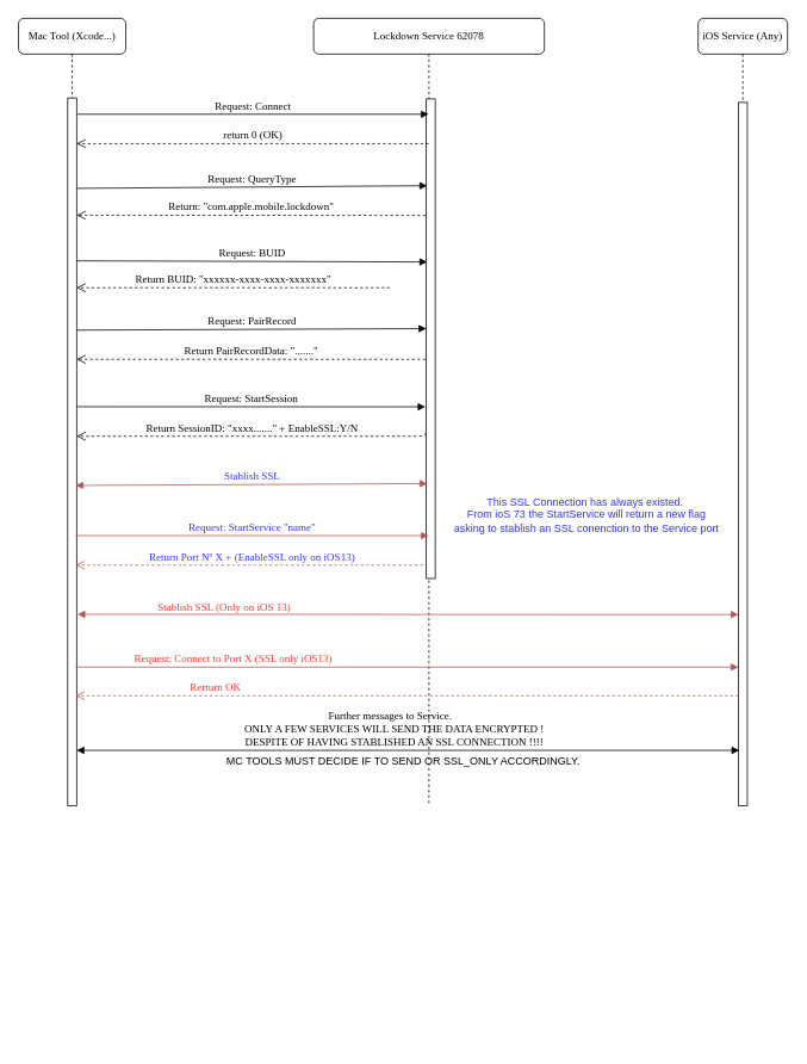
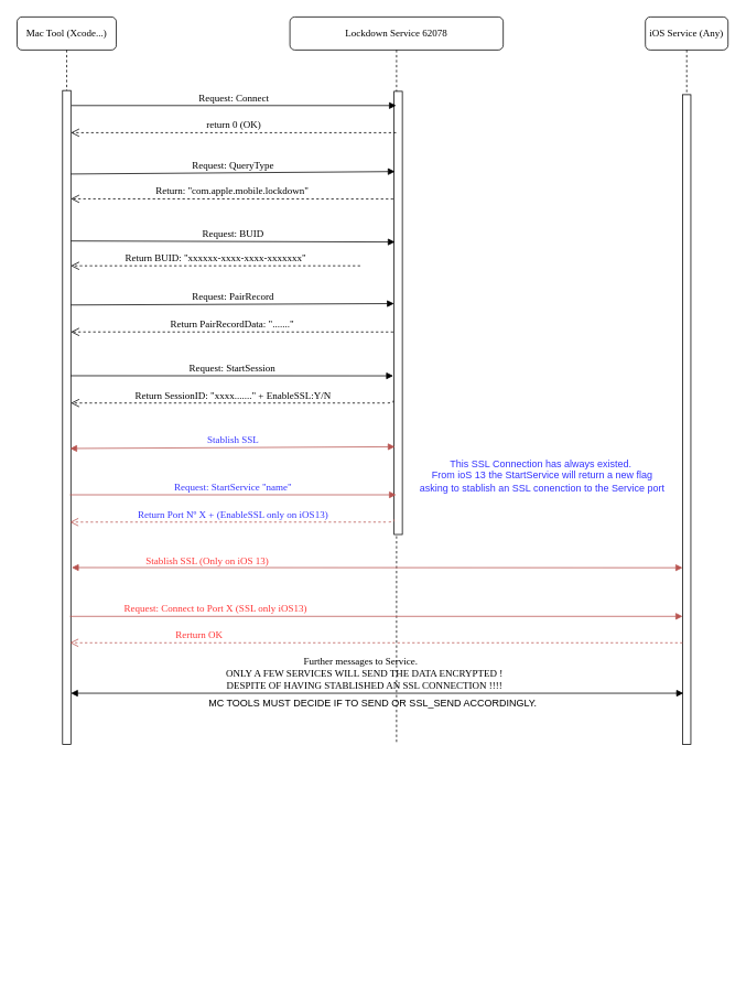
  <mxCell id="0" />
  <mxCell id="1" parent="0" />
  <mxCell id="2" value="Lockdown Service 62078" style="shape=umlLifeline;perimeter=lifelinePerimeter;whiteSpace=wrap;html=1;container=1;collapsible=0;recursiveResize=0;outlineConnect=0;rounded=1;shadow=0;comic=0;labelBackgroundColor=none;strokeWidth=1;fontFamily=Verdana;fontSize=12;align=center;" parent="1" vertex="1"><mxGeometry x="350" y="20" width="258" height="880" as="geometry" /></mxCell>
  <mxCell id="3" value="" style="html=1;points=[];perimeter=orthogonalPerimeter;rounded=0;shadow=0;comic=0;labelBackgroundColor=none;strokeWidth=1;fontFamily=Verdana;fontSize=12;align=center;" parent="2" vertex="1"><mxGeometry x="126" y="90" width="10" height="536" as="geometry" /></mxCell>
- <mxCell id="4" value="MC TOOLS MUST DECIDE IF TO SEND OR SSL_ONLY ACCORDINGLY." style="text;html=1;align=center;verticalAlign=middle;resizable=0;points=[];autosize=1;fontColor=#000000;" parent="2" vertex="1"><mxGeometry x="-105" y="820" width="410" height="20" as="geometry" /></mxCell>
+ <mxCell id="4" value="MC TOOLS MUST DECIDE IF TO SEND OR SSL_SEND ACCORDINGLY." style="text;html=1;align=center;verticalAlign=middle;resizable=0;points=[];autosize=1;fontColor=#000000;" parent="2" vertex="1"><mxGeometry x="-105" y="820" width="410" height="20" as="geometry" /></mxCell>
  <mxCell id="5" value="Mac Tool (Xcode...)" style="shape=umlLifeline;perimeter=lifelinePerimeter;whiteSpace=wrap;html=1;container=1;collapsible=0;recursiveResize=0;outlineConnect=0;rounded=1;shadow=0;comic=0;labelBackgroundColor=none;strokeWidth=1;fontFamily=Verdana;fontSize=12;align=center;" parent="1" vertex="1"><mxGeometry x="20" y="20" width="120" height="880" as="geometry" /></mxCell>
  <mxCell id="6" value="" style="html=1;points=[];perimeter=orthogonalPerimeter;rounded=0;shadow=0;comic=0;labelBackgroundColor=none;strokeWidth=1;fontFamily=Verdana;fontSize=12;align=center;" parent="5" vertex="1"><mxGeometry x="55" y="89" width="10" height="791" as="geometry" /></mxCell>
  <mxCell id="7" value="Request: Connect" style="html=1;verticalAlign=bottom;endArrow=block;labelBackgroundColor=none;fontFamily=Verdana;fontSize=12;exitX=1.083;exitY=0.023;exitDx=0;exitDy=0;exitPerimeter=0;" parent="1" source="6" target="2" edge="1"><mxGeometry relative="1" as="geometry"><mxPoint x="120" y="126" as="sourcePoint" /><mxPoint x="525" y="390" as="targetPoint" /></mxGeometry></mxCell>
  <mxCell id="8" value="return 0 (OK)" style="html=1;verticalAlign=bottom;endArrow=open;dashed=1;endSize=8;labelBackgroundColor=none;fontFamily=Verdana;fontSize=12;edgeStyle=elbowEdgeStyle;elbow=vertical;" parent="1" source="2" target="6" edge="1"><mxGeometry relative="1" as="geometry"><mxPoint x="740" y="576" as="targetPoint" /><Array as="points"><mxPoint x="200" y="160" /><mxPoint x="360" y="180" /><mxPoint x="510" y="550" /></Array><mxPoint x="410" y="160" as="sourcePoint" /></mxGeometry></mxCell>
  <mxCell id="9" value="Request: QueryType" style="html=1;verticalAlign=bottom;endArrow=block;entryX=0.1;entryY=0.181;labelBackgroundColor=none;fontFamily=Verdana;fontSize=12;entryDx=0;entryDy=0;entryPerimeter=0;" parent="1" target="3" edge="1"><mxGeometry relative="1" as="geometry"><mxPoint x="85" y="210" as="sourcePoint" /><mxPoint x="436.16" y="210" as="targetPoint" /></mxGeometry></mxCell>
  <mxCell id="10" value="Return: &quot;com.apple.mobile.lockdown&quot;" style="html=1;verticalAlign=bottom;endArrow=open;dashed=1;endSize=8;labelBackgroundColor=none;fontFamily=Verdana;fontSize=12;edgeStyle=elbowEdgeStyle;elbow=vertical;exitX=-0.1;exitY=0.243;exitDx=0;exitDy=0;exitPerimeter=0;" parent="1" source="3" edge="1"><mxGeometry relative="1" as="geometry"><mxPoint x="85" y="240" as="targetPoint" /><Array as="points"><mxPoint x="100" y="240" /><mxPoint x="355" y="260" /><mxPoint x="505" y="630" /></Array><mxPoint x="434.5" y="240" as="sourcePoint" /></mxGeometry></mxCell>
  <mxCell id="11" value="Request: BUID" style="html=1;verticalAlign=bottom;endArrow=block;labelBackgroundColor=none;fontFamily=Verdana;fontSize=12;entryX=0.1;entryY=0.34;entryDx=0;entryDy=0;entryPerimeter=0;" parent="1" target="3" edge="1"><mxGeometry relative="1" as="geometry"><mxPoint x="85" y="291" as="sourcePoint" /><mxPoint x="435" y="291" as="targetPoint" /></mxGeometry></mxCell>
  <mxCell id="12" value="Return BUID: &quot;xxxxxx-xxxx-xxxx-xxxxxxx&quot;" style="html=1;verticalAlign=bottom;endArrow=open;dashed=1;endSize=8;labelBackgroundColor=none;fontFamily=Verdana;fontSize=12;edgeStyle=elbowEdgeStyle;elbow=vertical;" parent="1" edge="1"><mxGeometry relative="1" as="geometry"><mxPoint x="85" y="321" as="targetPoint" /><Array as="points"><mxPoint x="100" y="321" /><mxPoint x="355" y="341" /><mxPoint x="505" y="711" /></Array><mxPoint x="435" y="321" as="sourcePoint" /></mxGeometry></mxCell>
  <mxCell id="13" value="Request: PairRecord" style="html=1;verticalAlign=bottom;endArrow=block;labelBackgroundColor=none;fontFamily=Verdana;fontSize=12;entryX=0;entryY=0.479;entryDx=0;entryDy=0;entryPerimeter=0;" parent="1" target="3" edge="1"><mxGeometry relative="1" as="geometry"><mxPoint x="85" y="368.416" as="sourcePoint" /><mxPoint x="435.83" y="368.416" as="targetPoint" /></mxGeometry></mxCell>
  <mxCell id="14" value="Return PairRecordData: &quot;.......&quot;" style="html=1;verticalAlign=bottom;endArrow=open;dashed=1;endSize=8;labelBackgroundColor=none;fontFamily=Verdana;fontSize=12;edgeStyle=elbowEdgeStyle;elbow=vertical;exitX=-0.1;exitY=0.543;exitDx=0;exitDy=0;exitPerimeter=0;" parent="1" source="3" edge="1"><mxGeometry relative="1" as="geometry"><mxPoint x="85" y="401" as="targetPoint" /><Array as="points"><mxPoint x="460" y="401" /><mxPoint x="350" y="421" /><mxPoint x="500" y="791" /></Array><mxPoint x="435" y="400.12" as="sourcePoint" /></mxGeometry></mxCell>
  <mxCell id="15" value="Request: StartSession" style="html=1;verticalAlign=bottom;endArrow=block;labelBackgroundColor=none;fontFamily=Verdana;fontSize=12;entryX=-0.1;entryY=0.642;entryDx=0;entryDy=0;entryPerimeter=0;" parent="1" target="3" edge="1"><mxGeometry relative="1" as="geometry"><mxPoint x="85" y="453.996" as="sourcePoint" /><mxPoint x="435.83" y="453.996" as="targetPoint" /></mxGeometry></mxCell>
  <mxCell id="16" value="Return SessionID: &quot;xxxx.......&quot; + EnableSSL:Y/N" style="html=1;verticalAlign=bottom;endArrow=open;dashed=1;endSize=8;labelBackgroundColor=none;fontFamily=Verdana;fontSize=12;edgeStyle=elbowEdgeStyle;elbow=vertical;exitX=-0.1;exitY=0.698;exitDx=0;exitDy=0;exitPerimeter=0;" parent="1" source="3" edge="1"><mxGeometry relative="1" as="geometry"><mxPoint x="85" y="486.58" as="targetPoint" /><Array as="points"><mxPoint x="470" y="487" /><mxPoint x="350" y="506.58" /><mxPoint x="500" y="876.58" /></Array><mxPoint x="435" y="485.7" as="sourcePoint" /></mxGeometry></mxCell>
  <mxCell id="17" value="Request: StartService &quot;name&quot;" style="html=1;verticalAlign=bottom;endArrow=block;labelBackgroundColor=none;fontFamily=Verdana;fontSize=12;fillColor=#f8cecc;strokeColor=#b85450;fontColor=#3333FF;" parent="1" target="2" edge="1"><mxGeometry relative="1" as="geometry"><mxPoint x="84" y="597.996" as="sourcePoint" /><mxPoint x="460" y="598" as="targetPoint" /></mxGeometry></mxCell>
  <mxCell id="18" value="Return Port Nº X + (EnableSSL only on iOS13)" style="html=1;verticalAlign=bottom;endArrow=open;dashed=1;endSize=8;labelBackgroundColor=none;fontFamily=Verdana;fontSize=12;edgeStyle=elbowEdgeStyle;elbow=vertical;exitX=0;exitY=0.966;exitDx=0;exitDy=0;exitPerimeter=0;fillColor=#f8cecc;strokeColor=#b85450;fontColor=#3333FF;" parent="1" source="3" edge="1"><mxGeometry relative="1" as="geometry"><mxPoint x="84" y="630.58" as="targetPoint" /><Array as="points"><mxPoint x="470" y="631" /><mxPoint x="349" y="650.58" /><mxPoint x="499" y="1020.58" /></Array><mxPoint x="434" y="629.7" as="sourcePoint" /></mxGeometry></mxCell>
  <mxCell id="19" value="Stablish SSL" style="html=1;verticalAlign=bottom;endArrow=block;labelBackgroundColor=none;fontFamily=Verdana;fontSize=12;entryX=0.1;entryY=0.802;entryDx=0;entryDy=0;entryPerimeter=0;startArrow=block;startFill=1;fillColor=#f8cecc;strokeColor=#b85450;fontColor=#3333FF;" parent="1" target="3" edge="1"><mxGeometry relative="1" as="geometry"><mxPoint x="84" y="541.996" as="sourcePoint" /><mxPoint x="434.83" y="541.996" as="targetPoint" /></mxGeometry></mxCell>
  <mxCell id="20" value="iOS Service (Any)" style="shape=umlLifeline;perimeter=lifelinePerimeter;whiteSpace=wrap;html=1;container=1;collapsible=0;recursiveResize=0;outlineConnect=0;rounded=1;shadow=0;comic=0;labelBackgroundColor=none;strokeWidth=1;fontFamily=Verdana;fontSize=12;align=center;" parent="1" vertex="1"><mxGeometry x="780" y="20" width="100" height="880" as="geometry" /></mxCell>
  <mxCell id="21" value="" style="html=1;points=[];perimeter=orthogonalPerimeter;rounded=0;shadow=0;comic=0;labelBackgroundColor=none;strokeWidth=1;fontFamily=Verdana;fontSize=12;align=center;" parent="20" vertex="1"><mxGeometry x="45" y="94" width="10" height="786" as="geometry" /></mxCell>
  <mxCell id="22" value="Request: Connect to Port X (SSL only iOS13)" style="html=1;verticalAlign=bottom;endArrow=block;labelBackgroundColor=none;fontFamily=Verdana;fontSize=12;fillColor=#f8cecc;strokeColor=#b85450;fontColor=#FF3333;" parent="1" edge="1"><mxGeometry x="-0.525" relative="1" as="geometry"><mxPoint x="84" y="744.996" as="sourcePoint" /><mxPoint x="825" y="744.996" as="targetPoint" /><mxPoint as="offset" /></mxGeometry></mxCell>
  <mxCell id="23" value="Rerturn OK" style="html=1;verticalAlign=bottom;endArrow=open;dashed=1;endSize=8;labelBackgroundColor=none;fontFamily=Verdana;fontSize=12;edgeStyle=elbowEdgeStyle;elbow=vertical;fillColor=#f8cecc;strokeColor=#b85450;fontColor=#FF3333;exitX=0.083;exitY=0.763;exitDx=0;exitDy=0;exitPerimeter=0;" parent="1" edge="1"><mxGeometry x="1" y="-156" relative="1" as="geometry"><mxPoint x="84" y="776.58" as="targetPoint" /><Array as="points"><mxPoint x="830" y="777" /><mxPoint x="349" y="796.58" /><mxPoint x="499" y="1166.58" /></Array><mxPoint x="825" y="777" as="sourcePoint" /><mxPoint as="offset" /></mxGeometry></mxCell>
  <mxCell id="24" value="Stablish SSL (Only on iOS 13)" style="html=1;verticalAlign=bottom;endArrow=block;labelBackgroundColor=none;fontFamily=Verdana;fontSize=12;startArrow=block;startFill=1;fillColor=#f8cecc;strokeColor=#b85450;fontColor=#FF3333;entryX=0;entryY=0.728;entryDx=0;entryDy=0;entryPerimeter=0;" parent="1" target="21" edge="1"><mxGeometry x="-0.557" y="-2" relative="1" as="geometry"><mxPoint x="86" y="685.996" as="sourcePoint" /><mxPoint x="820" y="686" as="targetPoint" /><mxPoint as="offset" /></mxGeometry></mxCell>
  <mxCell id="25" value="Further messages to Service.&amp;nbsp; &amp;nbsp;&lt;br&gt;ONLY A FEW SERVICES WILL SEND THE DATA ENCRYPTED ! &lt;br&gt;DESPITE OF HAVING STABLISHED AN SSL CONNECTION !!!!" style="html=1;verticalAlign=bottom;endArrow=block;labelBackgroundColor=none;fontFamily=Verdana;fontSize=12;fontColor=#000000;startArrow=block;startFill=1;" parent="1" edge="1"><mxGeometry x="-0.042" relative="1" as="geometry"><mxPoint x="85" y="837.996" as="sourcePoint" /><mxPoint x="826" y="837.996" as="targetPoint" /><mxPoint as="offset" /></mxGeometry></mxCell>
- <mxCell id="26" value="This SSL Connection has always existed.&amp;nbsp;&lt;br&gt;From ioS 73 the StartService will return a new flag&lt;br&gt;asking to stablish an SSL conenction to the Service port" style="text;html=1;align=center;verticalAlign=middle;resizable=0;points=[];autosize=1;fontColor=#3333FF;" parent="1" vertex="1"><mxGeometry x="500" y="550" width="310" height="50" as="geometry" /></mxCell>
+ <mxCell id="26" value="This SSL Connection has always existed.&amp;nbsp;&lt;br&gt;From ioS 13 the StartService will return a new flag&lt;br&gt;asking to stablish an SSL conenction to the Service port" style="text;html=1;align=center;verticalAlign=middle;resizable=0;points=[];autosize=1;fontColor=#3333FF;" parent="1" vertex="1"><mxGeometry x="500" y="550" width="310" height="50" as="geometry" /></mxCell>
